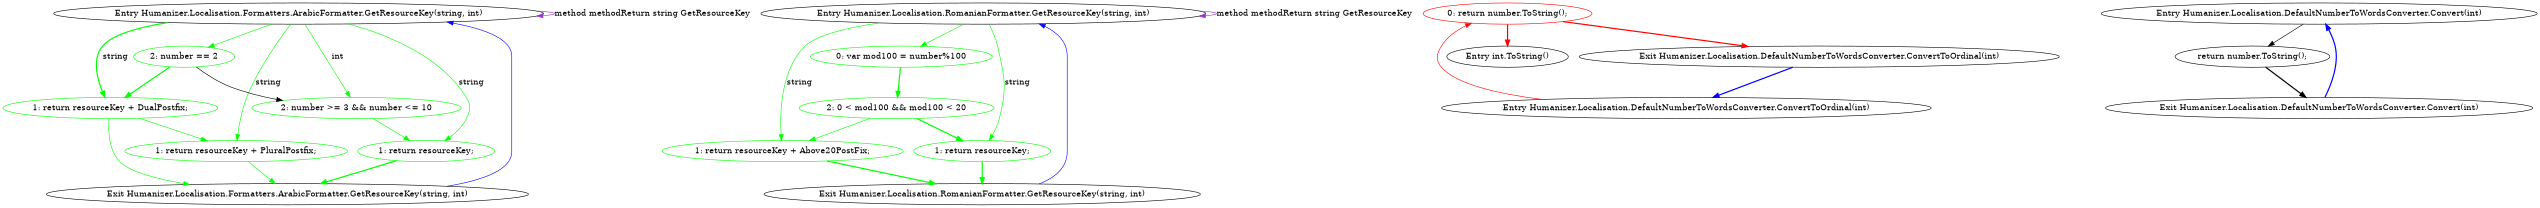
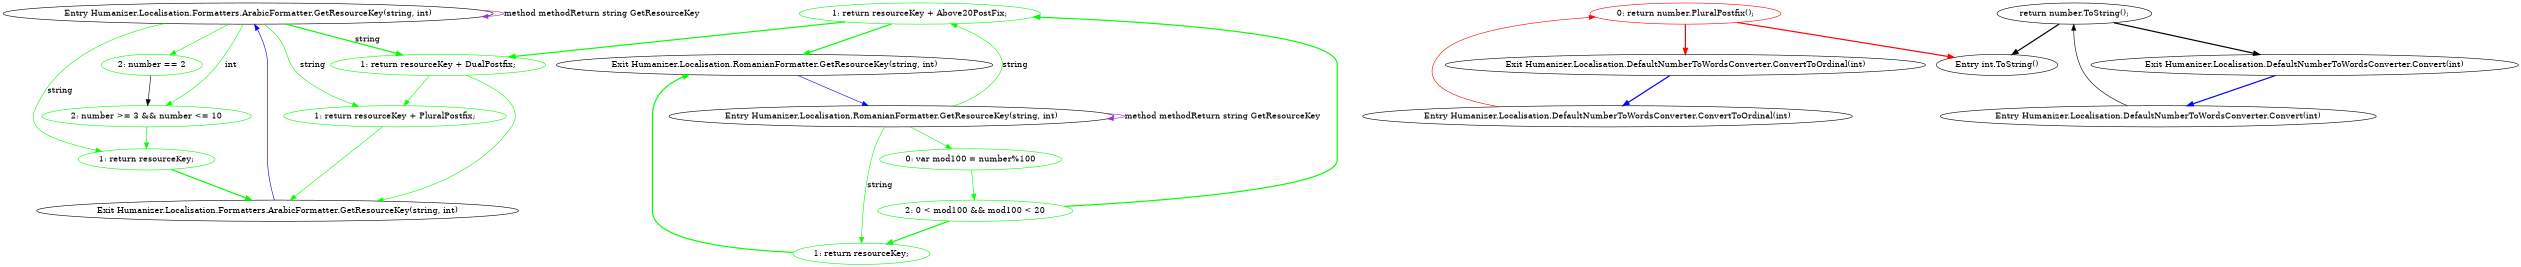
  digraph {
    node [cluster="Humanizer.Localisation.Formatters.ArabicFormatter.GetResourceKey(string, int)" file="ByteSizeExtensions.cs" span="12-12"]
    edge [color=green style=solid]
    n1 [label="Entry Humanizer.Localisation.Formatters.ArabicFormatter.GetResourceKey(string, int)"]
    n2 [color=green community=0 label="2: number == 2" span="15-15"]
    n3 [color=green community=0 label="1: return resourceKey + DualPostfix;" span="16-16"]
    n4 [color=green community=0 label="2: number >= 3 && number <= 10" span="19-19"]
    n5 [color=green community=0 label="1: return resourceKey + PluralPostfix;" span="20-20"]
    n6 [color=green community=0 label="1: return resourceKey;" span="22-22"]
    n7 [label="Exit Humanizer.Localisation.Formatters.ArabicFormatter.GetResourceKey(string, int)"]
    n8 [cluster="Humanizer.Localisation.RomanianFormatter.GetResourceKey(string, int)" file="ByteSizeExtensionsTests.cs" label="Entry Humanizer.Localisation.RomanianFormatter.GetResourceKey(string, int)" span="6-6"]
    n9 [cluster="Humanizer.Localisation.RomanianFormatter.GetResourceKey(string, int)" color=green community=0 file="ByteSizeExtensionsTests.cs" label="0: var mod100 = number%100" span="8-8"]
    n10 [cluster="Humanizer.Localisation.RomanianFormatter.GetResourceKey(string, int)" color=green community=0 file="ByteSizeExtensionsTests.cs" label="1: return resourceKey;"]
    n11 [cluster="Humanizer.Localisation.RomanianFormatter.GetResourceKey(string, int)" color=green community=0 file="ByteSizeExtensionsTests.cs" label="1: return resourceKey + Above20PostFix;" span="15-15"]
    n12 [cluster="Humanizer.Localisation.RomanianFormatter.GetResourceKey(string, int)" color=green community=0 file="ByteSizeExtensionsTests.cs" label="2: 0 < mod100 && mod100 < 20" span="10-10"]
    n13 [cluster="Humanizer.Localisation.RomanianFormatter.GetResourceKey(string, int)" file="ByteSizeExtensionsTests.cs" label="Exit Humanizer.Localisation.RomanianFormatter.GetResourceKey(string, int)" span="6-6"]
    n14 [cluster="int.ToString()" file="DateHumanizeTests.cs" label="Entry int.ToString()" span="0-0"]
    n15 [cluster="Humanizer.Localisation.DefaultNumberToWordsConverter.ConvertToOrdinal(int)" file="DateHumanizeTests.cs" label="Entry Humanizer.Localisation.DefaultNumberToWordsConverter.ConvertToOrdinal(int)" span="9-9"]
-   n16 [cluster="Humanizer.Localisation.DefaultNumberToWordsConverter.ConvertToOrdinal(int)" color=red community=0 file="DateHumanizeTests.cs" label="0: return number.ToString();" span="11-11"]
+   n16 [cluster="Humanizer.Localisation.DefaultNumberToWordsConverter.ConvertToOrdinal(int)" color=red community=0 file="DateHumanizeTests.cs" label="0: return number.PluralPostfix();" span="11-11"]
    n17 [cluster="Humanizer.Localisation.DefaultNumberToWordsConverter.ConvertToOrdinal(int)" file="DateHumanizeTests.cs" label="Exit Humanizer.Localisation.DefaultNumberToWordsConverter.ConvertToOrdinal(int)" span="9-9"]
    n18 [cluster="Humanizer.Localisation.DefaultNumberToWordsConverter.Convert(int)" file="DateHumanizeTests.cs" label="Entry Humanizer.Localisation.DefaultNumberToWordsConverter.Convert(int)" span="4-4"]
    n19 [cluster="Humanizer.Localisation.DefaultNumberToWordsConverter.Convert(int)" file="DateHumanizeTests.cs" label="return number.ToString();" span="6-6"]
    n20 [cluster="Humanizer.Localisation.DefaultNumberToWordsConverter.Convert(int)" file="DateHumanizeTests.cs" label="Exit Humanizer.Localisation.DefaultNumberToWordsConverter.Convert(int)" span="4-4"]
    n1 -> n1 [color=darkorchid label="method methodReturn string GetResourceKey"]
    n1 -> n2
    n1 -> n3 [label=string style=bold]
    n1 -> n4 [label=int]
    n1 -> n5 [label=string]
    n1 -> n6 [label=string]
-   n2 -> n3 [style=bold]
+   n11 -> n3 [style=bold]
    n2 -> n4 [color=black]
    n3 -> n5
    n3 -> n7
    n4 -> n6
    n5 -> n7
    n6 -> n7 [style=bold]
    n7 -> n1 [color=blue]
    n8 -> n8 [color=darkorchid label="method methodReturn string GetResourceKey"]
    n8 -> n9
    n8 -> n10 [label=string]
    n8 -> n11 [label=string]
-   n9 -> n12 [style=bold]
+   n9 -> n12
    n10 -> n13 [style=bold]
    n11 -> n13 [style=bold]
    n12 -> n10 [style=bold]
-   n12 -> n11
+   n12 -> n11 [style=bold]
    n13 -> n8 [color=blue]
    n15 -> n16 [color=red]
    n16 -> n14 [color=red style=bold]
    n16 -> n17 [color=red style=bold]
    n17 -> n15 [color=blue style=bold]
    n18 -> n19 [color=""]
+   n19 -> n14 [style=bold color=""]
    n19 -> n20 [style=bold color=""]
    n20 -> n18 [color=blue style=bold]
  }
